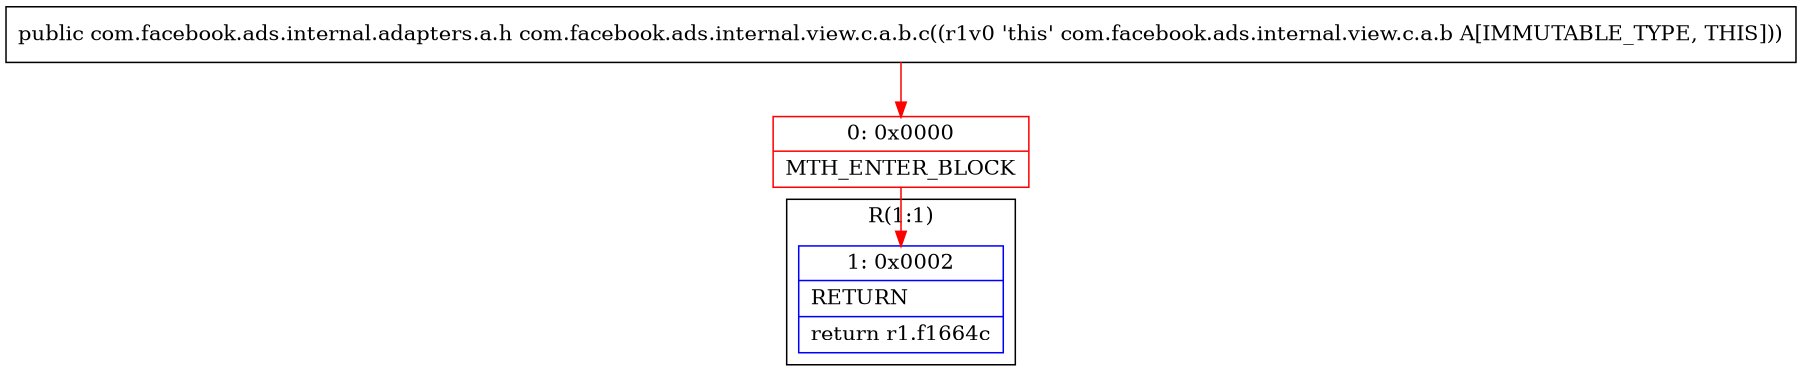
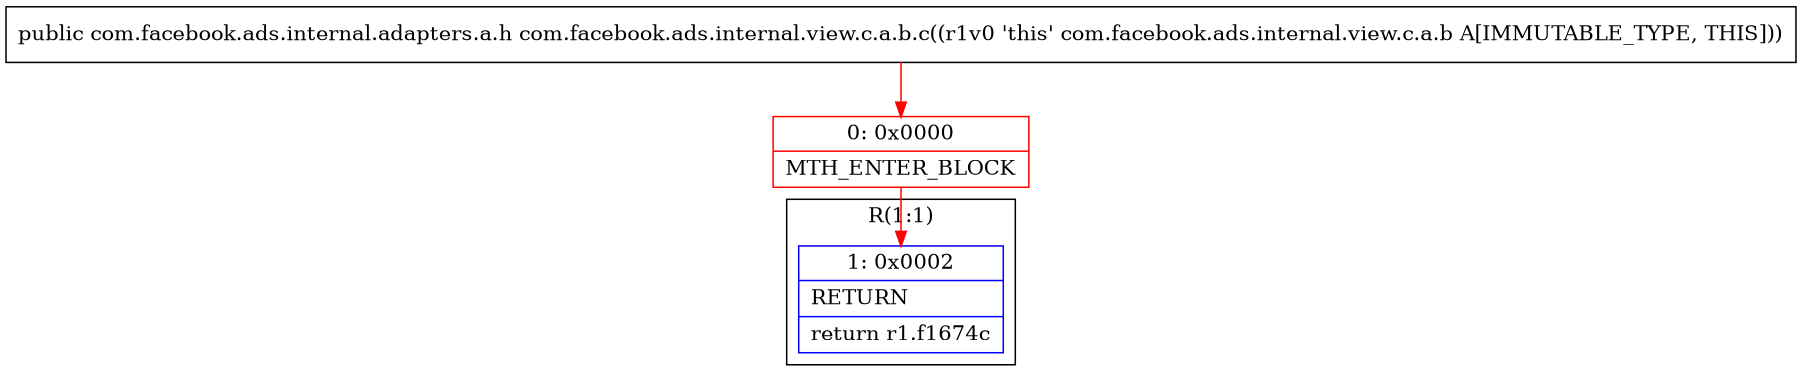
  digraph {
    fontname="DejaVu Serif"
    node [shape=record fontname="DejaVu Serif"]
    edge [color=red fontname="DejaVu Serif"]
-   n1 [color=blue label="{1\:\ 0x0002|RETURN\l|return r1.f1664c\l}"]
+   n1 [color=blue label="{1\:\ 0x0002|RETURN\l|return r1.f1674c\l}"]
    n2 [color=red label="{0\:\ 0x0000|MTH_ENTER_BLOCK\l}"]
    n3 [label="{public com.facebook.ads.internal.adapters.a.h com.facebook.ads.internal.view.c.a.b.c((r1v0 'this' com.facebook.ads.internal.view.c.a.b A[IMMUTABLE_TYPE, THIS])) }"]
    subgraph cluster_1 {
      label="R(1:1)"
      n1
    }
    n2 -> n1
    n3 -> n2
  }
